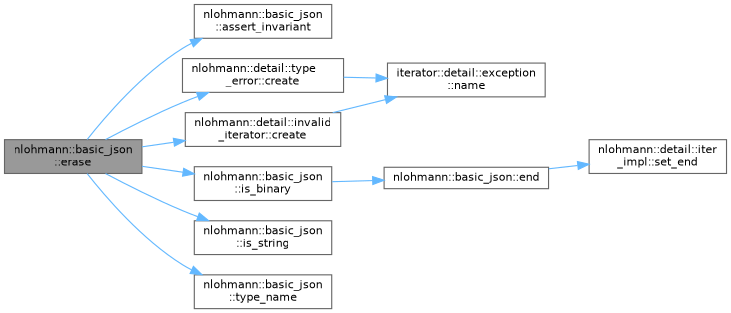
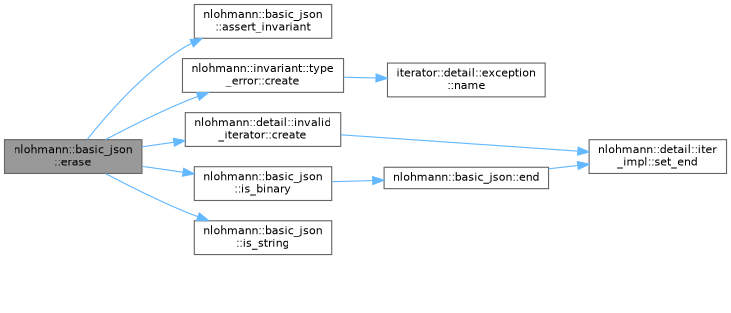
  digraph {
    rankdir=LR
    node [color=grey40 fillcolor=white fontname=Helvetica fontsize=10 shape=box style=filled]
    edge [color=steelblue1 fontname=Helvetica fontsize=10 labelfontname=Helvetica labelfontsize=10 style=solid]
    n1 [color=gray40 fillcolor=grey60 fontcolor=black height=0.2 label="nlohmann::basic_json\l::erase" width=0.4]
    n2 [height=0.2 label="nlohmann::basic_json\l::assert_invariant" width=0.4]
    n3 [height=0.2 label="nlohmann::detail::invalid\l_iterator::create" width=0.4]
-   n4 [height=0.2 label="nlohmann::detail::type\l_error::create" width=0.4]
+   n4 [height=0.2 label="nlohmann::invariant::type\l_error::create" width=0.4]
    n5 [height=0.2 label="nlohmann::basic_json\l::is_binary" width=0.4]
    n6 [height=0.2 label="nlohmann::basic_json\l::is_string" width=0.4]
-   n7 [height=0.2 label="nlohmann::basic_json\l::type_name" width=0.4]
    n8 [height=0.2 label="iterator::detail::exception\l::name" width=0.4]
    n9 [height=0.2 label="nlohmann::basic_json::end" width=0.4]
    n10 [height=0.2 label="nlohmann::detail::iter\l_impl::set_end" width=0.4]
    n1 -> n2
    n1 -> n3
    n1 -> n4
    n1 -> n5
    n1 -> n6
-   n1 -> n7
-   n3 -> n8
+   n3 -> n10
    n4 -> n8
    n5 -> n9
    n9 -> n10
  }
